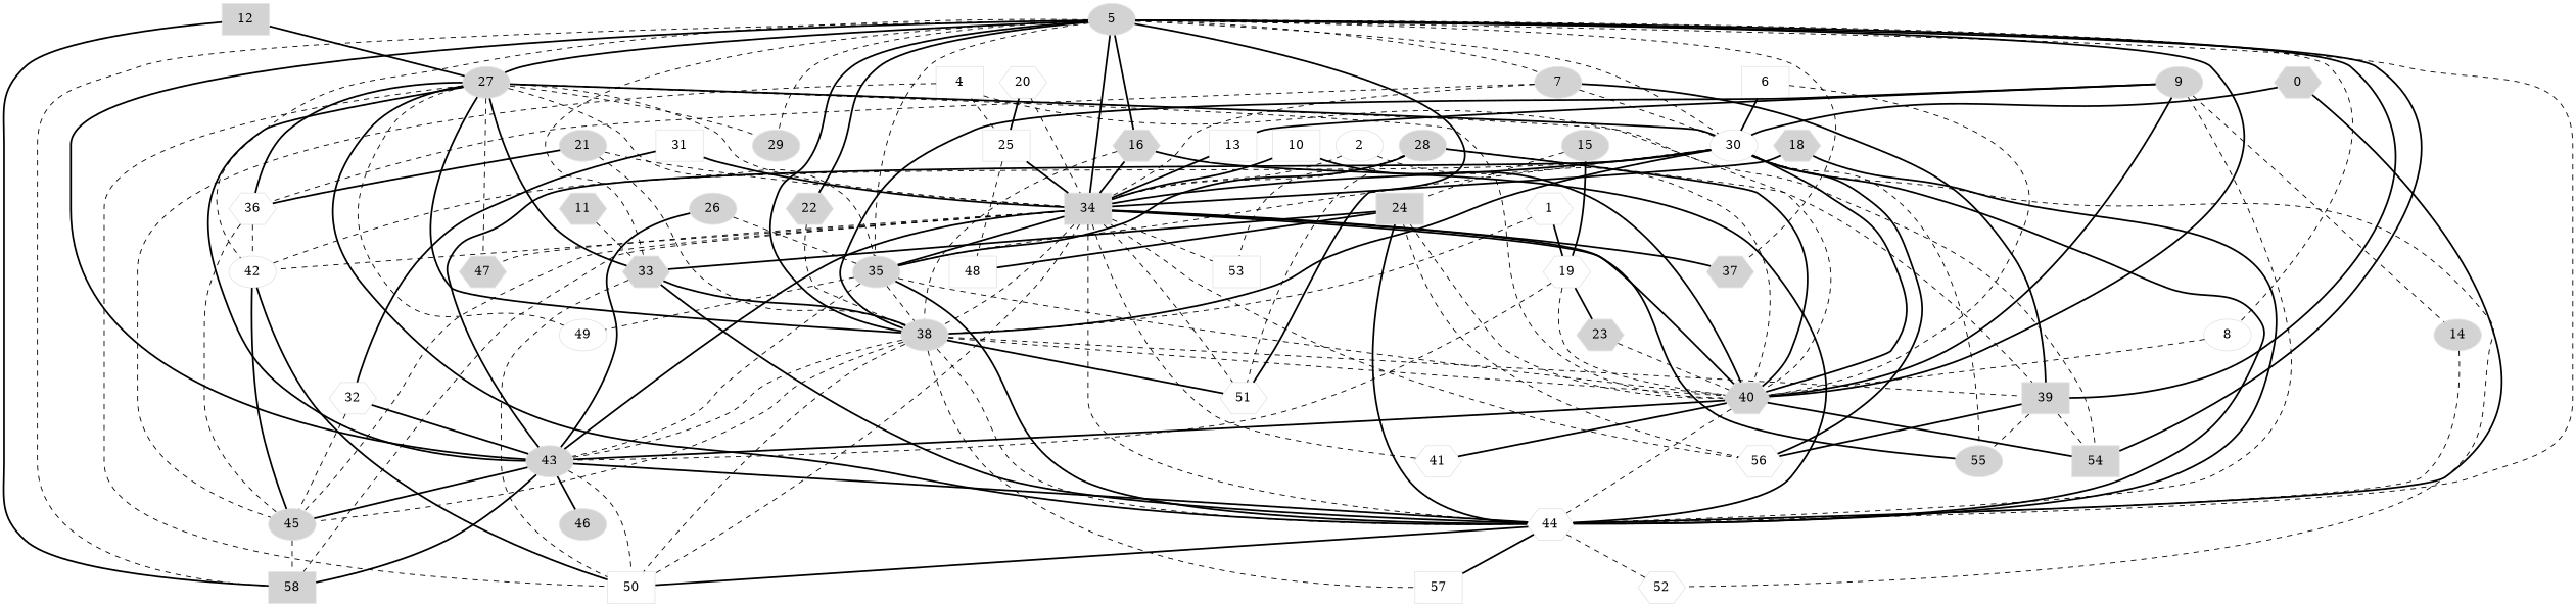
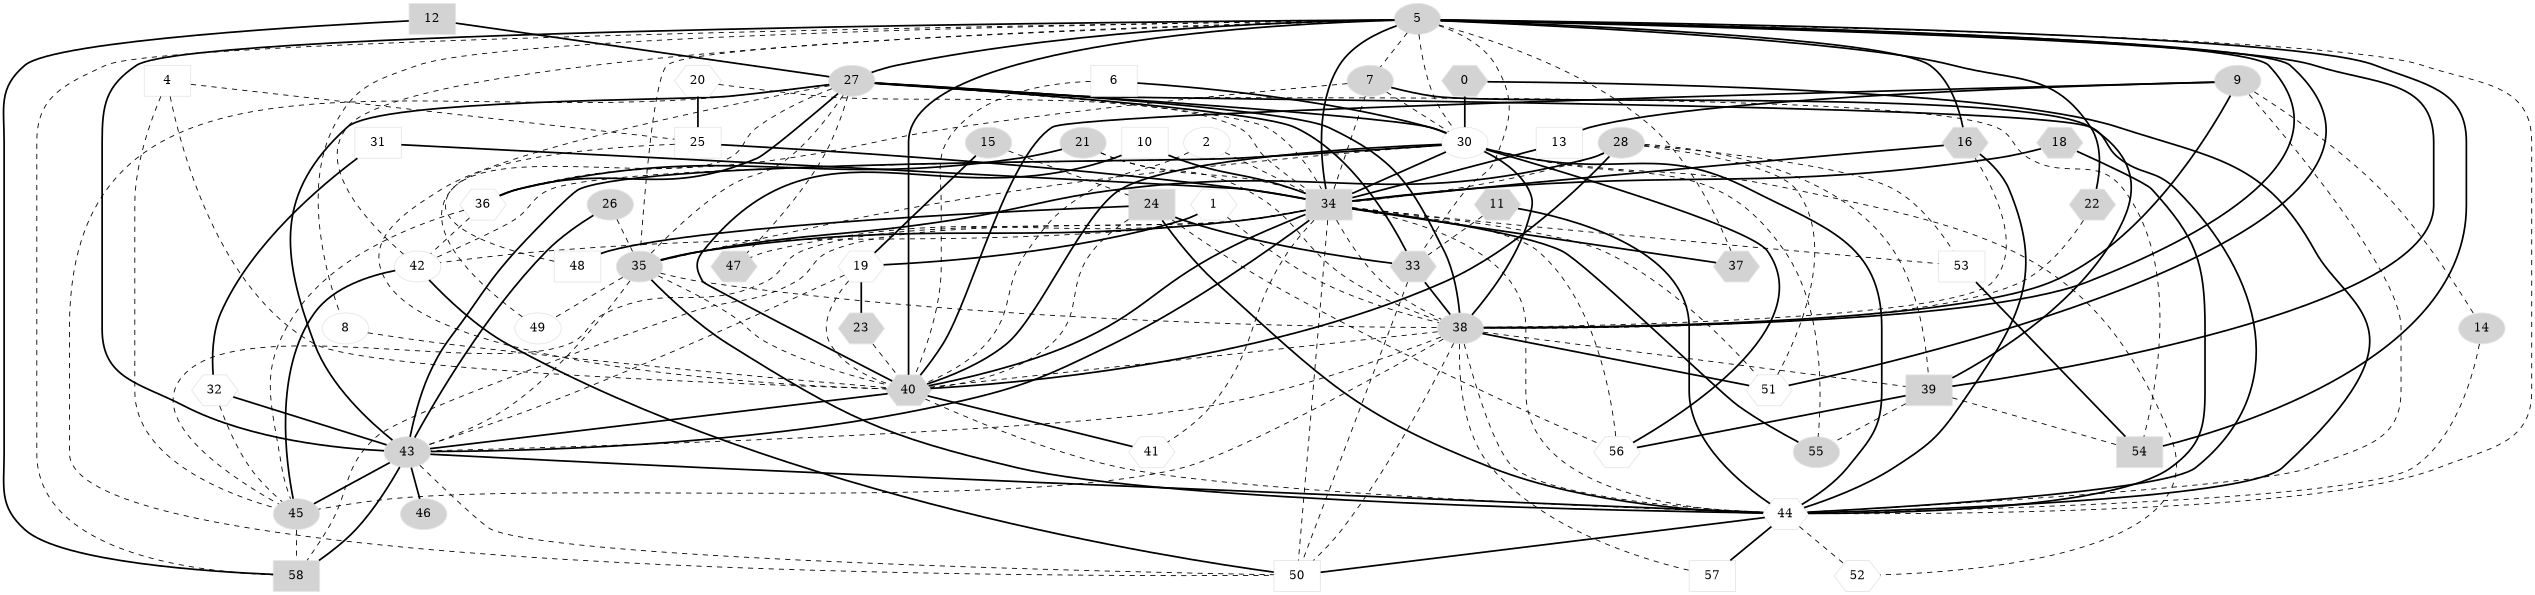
  graph {
    node [color=gray90 fillcolor=lightgrey shape=ellipse style=filled]
    edge [style=dashed weight=1.0]
    1 [fillcolor=white shape=hexagon]
    19 [fillcolor=white shape=hexagon]
    38
    40 [shape=hexagon]
    43
    23 [shape=hexagon]
    44 [fillcolor=white shape=hexagon]
    45
    39 [shape=box]
    51 [fillcolor=white shape=hexagon]
    50 [fillcolor=white shape=box]
    57 [fillcolor=white shape=box]
    2 [fillcolor=white]
    34 [shape=box]
    35
    37 [shape=hexagon]
    42 [fillcolor=white]
    58 [shape=box]
    56 [fillcolor=white shape=hexagon]
    47 [shape=hexagon]
    53 [fillcolor=white shape=box]
    55
    41 [fillcolor=white shape=hexagon]
    54 [shape=box]
    n25 [label=0 shape=hexagon]
    30 [fillcolor=white]
    52 [fillcolor=white shape=hexagon]
    4 [fillcolor=white shape=box]
    25 [fillcolor=white shape=box]
    48 [fillcolor=white shape=box]
    5
    7
    8 [fillcolor=white]
    16 [shape=hexagon]
    22 [shape=hexagon]
    27
-   29
    33 [shape=hexagon]
    36 [fillcolor=white shape=hexagon]
    49 [fillcolor=white]
    46
    6 [fillcolor=white shape=box]
    9
    13 [fillcolor=white shape=box]
    14
    10 [fillcolor=white shape=box]
    11 [shape=hexagon]
    12 [shape=box]
    15
    24 [shape=box]
    18 [shape=hexagon]
    20 [fillcolor=white shape=hexagon]
    21
    26
    28
    31 [fillcolor=white shape=box]
    32 [fillcolor=white shape=hexagon]
    1 -- 19 [style=bold]
    1 -- 38
    19 -- 40
    19 -- 43
    19 -- 23 [style=bold]
    38 -- 40
    38 -- 43
    38 -- 44
    38 -- 45
    38 -- 39
    38 -- 51 [style=bold]
    38 -- 50
    38 -- 57
    40 -- 43 [style=bold]
    40 -- 44
    40 -- 41 [style=bold]
-   40 -- 54 [style=bold]
+   53 -- 54 [style=bold]
    43 -- 44 [style=bold]
    43 -- 45 [style=bold weight=3.0]
    43 -- 50
    43 -- 58 [style=bold]
    43 -- 46 [style=bold]
    23 -- 40
    44 -- 50 [style=bold]
    44 -- 57 [style=bold]
    44 -- 52
    45 -- 58
    39 -- 56 [style=bold]
    39 -- 55
    39 -- 54
    2 -- 40
    2 -- 34
    34 -- 38 [weight=2.0]
    34 -- 40 [style=bold]
    34 -- 43 [style=bold]
    34 -- 44 [weight=2.0]
    34 -- 45
    34 -- 51
    34 -- 50
    34 -- 35 [style=bold]
    34 -- 37 [style=bold]
    34 -- 42
    34 -- 58
    34 -- 56
    34 -- 47
    34 -- 53
    34 -- 55 [style=bold]
    34 -- 41
    35 -- 38
    35 -- 40 [weight=2.0]
    35 -- 43
    35 -- 44 [style=bold weight=2.0]
    35 -- 49
    42 -- 45 [style=bold]
    42 -- 50 [style=bold]
    n25 -- 44 [style=bold]
    n25 -- 30 [style=bold]
    30 -- 38 [style=bold weight=2.0]
    30 -- 40 [style=bold weight=2.0]
    30 -- 43 [style=bold]
    30 -- 44 [style=bold]
    30 -- 34 [style=bold]
    30 -- 35
    30 -- 42
    30 -- 56 [style=bold]
    30 -- 55
    30 -- 52
    4 -- 40
    4 -- 45
    4 -- 25
    25 -- 34 [style=bold]
    25 -- 48
    5 -- 38 [style=bold weight=3.0]
    5 -- 40 [style=bold weight=3.0]
    5 -- 43 [style=bold weight=2.0]
    5 -- 44 [weight=3.0]
    5 -- 39 [style=bold]
    5 -- 51 [style=bold]
    5 -- 34 [style=bold weight=2.0]
    5 -- 35 [weight=2.0]
    5 -- 37
    5 -- 42
    5 -- 58
    5 -- 54 [style=bold]
    5 -- 30 [weight=4.0]
    5 -- 7
    5 -- 8
    5 -- 16 [style=bold]
    5 -- 22 [style=bold]
    5 -- 27 [style=bold weight=2.0]
-   5 -- 29 [weight=2.0]
    5 -- 33
    7 -- 39 [style=bold]
    7 -- 34
    7 -- 30
    7 -- 36
    8 -- 40
    16 -- 38
    16 -- 44 [style=bold]
    16 -- 34 [style=bold]
    22 -- 38
    27 -- 38 [style=bold weight=2.0]
    27 -- 40 [weight=2.0]
    27 -- 43 [style=bold]
    27 -- 44 [style=bold]
    27 -- 50
    27 -- 34
    27 -- 35
    27 -- 47 [weight=2.0]
    27 -- 54
    27 -- 30 [style=bold]
-   27 -- 29
    27 -- 33 [style=bold weight=2.0]
    27 -- 36 [style=bold]
    27 -- 49
    33 -- 38 [style=bold]
    33 -- 50
    36 -- 45
    36 -- 42
    6 -- 40
    6 -- 30 [style=bold]
    9 -- 38 [style=bold]
    9 -- 40 [style=bold]
    9 -- 44
    9 -- 13 [style=bold]
    9 -- 14
    13 -- 34 [style=bold]
    14 -- 44
    10 -- 40 [style=bold]
    10 -- 34 [style=bold]
-   33 -- 44 [style=bold]
+   11 -- 44 [style=bold]
    11 -- 33
    12 -- 58 [style=bold]
    12 -- 27 [style=bold]
    15 -- 19 [style=bold]
    15 -- 24
    24 -- 40
    24 -- 44 [style=bold]
    24 -- 56
    24 -- 48 [style=bold]
    24 -- 33 [style=bold]
    18 -- 44 [style=bold]
    18 -- 34 [style=bold]
    20 -- 34
    20 -- 25 [style=bold weight=2.0]
    21 -- 38
    21 -- 34
    21 -- 36 [style=bold]
    26 -- 43 [style=bold]
    26 -- 35
    28 -- 40 [style=bold weight=2.0]
    28 -- 39
    28 -- 51
    28 -- 34
    28 -- 35 [style=bold weight=2.0]
    28 -- 53
    31 -- 34 [style=bold]
    31 -- 32 [style=bold]
    32 -- 43 [style=bold weight=2.0]
    32 -- 45
  }
